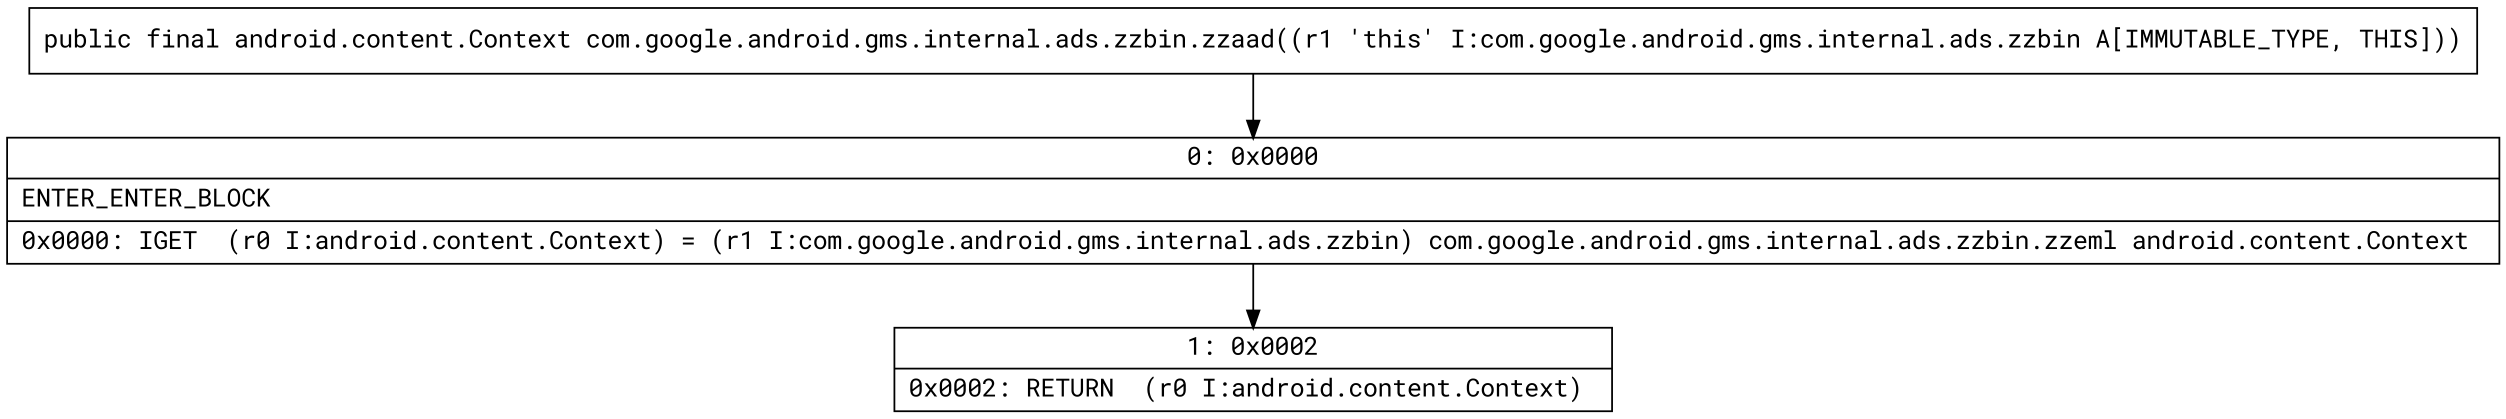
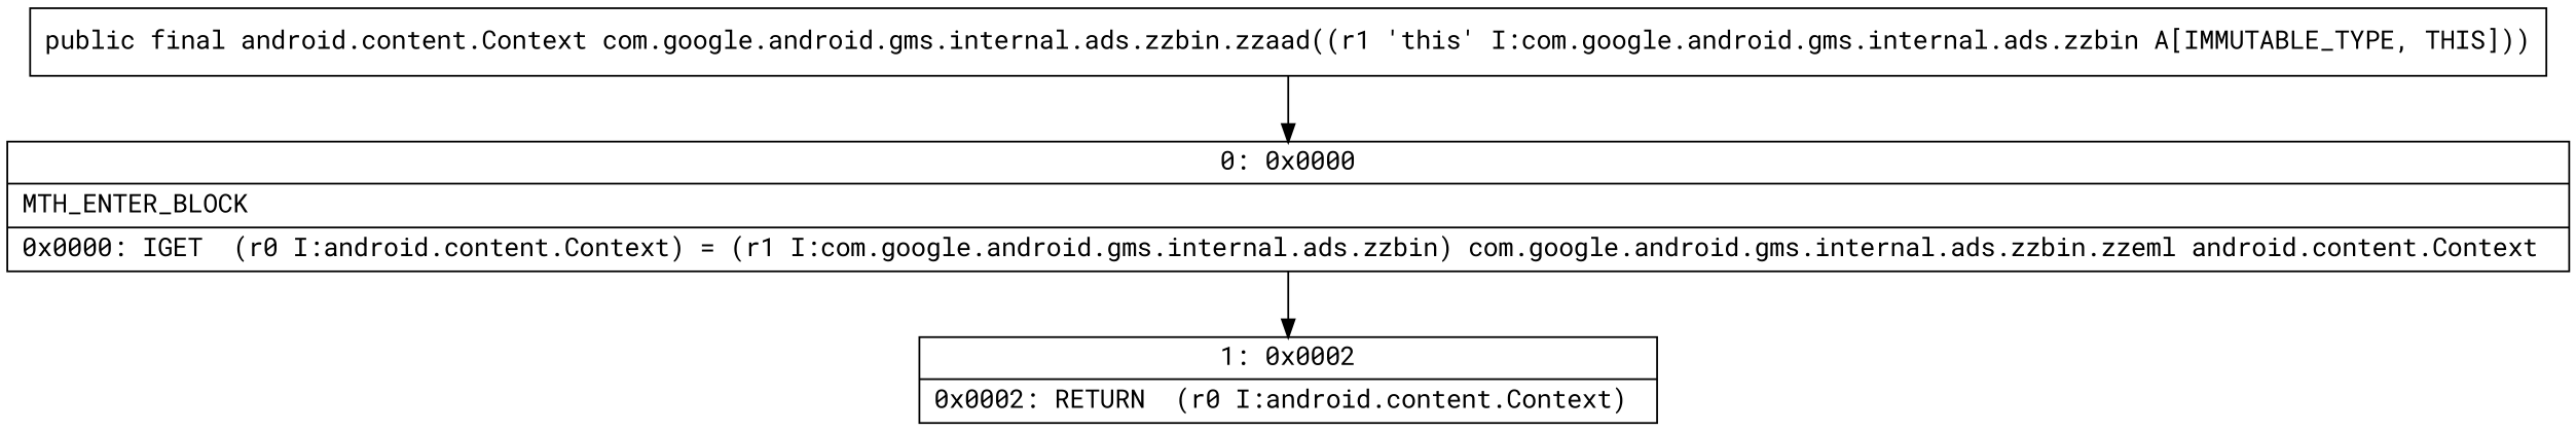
  digraph {
    fontname="Roboto Mono"
    node [shape=record fontname="Roboto Mono"]
    edge [fontname="Roboto Mono"]
-   n1 [label="{0\:\ 0x0000|ENTER_ENTER_BLOCK\l|0x0000: IGET  (r0 I:android.content.Context) = (r1 I:com.google.android.gms.internal.ads.zzbin) com.google.android.gms.internal.ads.zzbin.zzeml android.content.Context \l}"]
+   n1 [label="{0\:\ 0x0000|MTH_ENTER_BLOCK\l|0x0000: IGET  (r0 I:android.content.Context) = (r1 I:com.google.android.gms.internal.ads.zzbin) com.google.android.gms.internal.ads.zzbin.zzeml android.content.Context \l}"]
    n2 [label="{1\:\ 0x0002|0x0002: RETURN  (r0 I:android.content.Context) \l}"]
    n3 [label="{public final android.content.Context com.google.android.gms.internal.ads.zzbin.zzaad((r1 'this' I:com.google.android.gms.internal.ads.zzbin A[IMMUTABLE_TYPE, THIS])) }"]
    n1 -> n2
    n3 -> n1
  }
